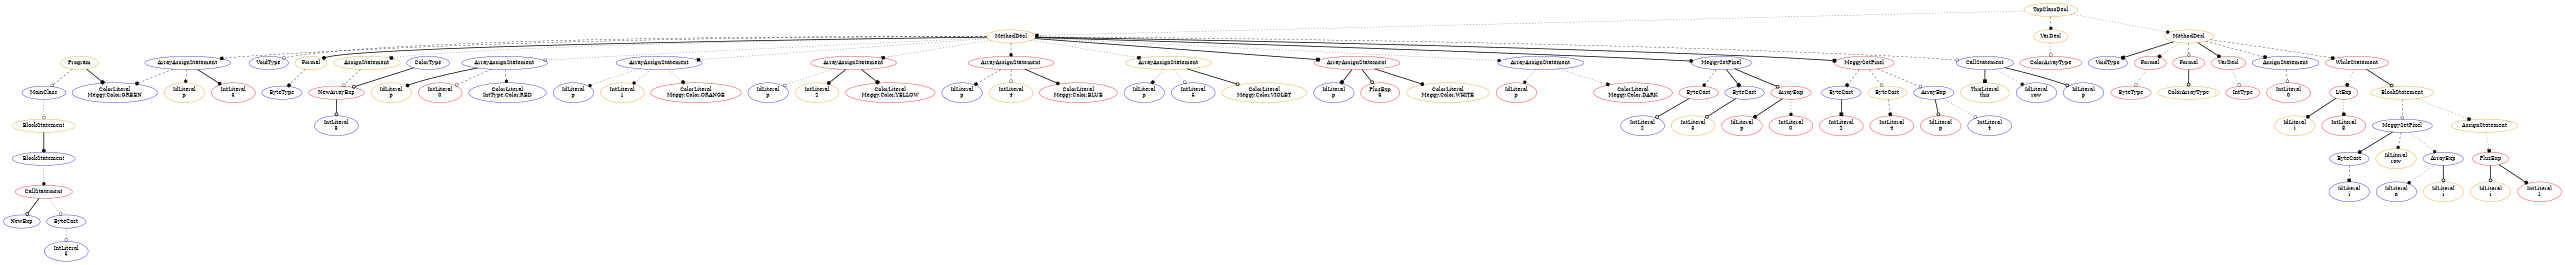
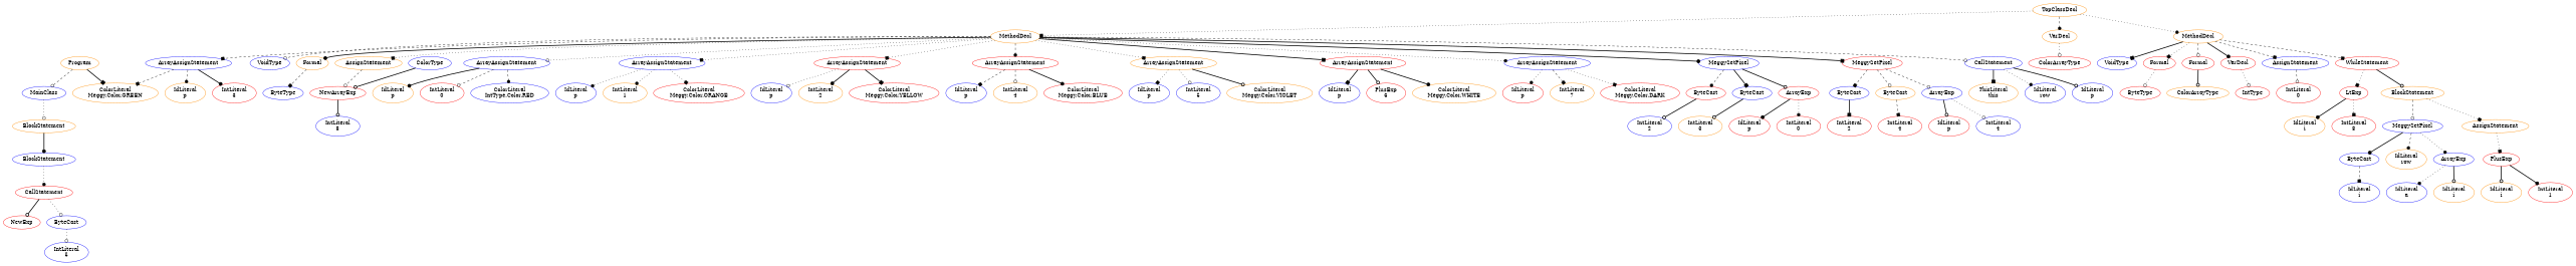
  digraph {
    node [color=blue]
    edge [arrowhead=odot style=bold]
    n1 [color=darkorange label=Program]
    n2 [label=MainClass]
-   n3 [label="ColorLiteral\nMeggy.Color.GREEN"]
+   n3 [color=darkorange label="ColorLiteral\nMeggy.Color.GREEN"]
    n4 [color=darkorange label=BlockStatement]
    n5 [color=darkorange label=TopClassDecl]
    n6 [color=darkorange label=VarDecl]
    n7 [color=darkorange label=MethodDecl]
    n8 [color=darkorange label=MethodDecl]
    n9 [label=BlockStatement]
    n10 [color=red label=CallStatement]
-   n11 [label=NewExp]
+   n11 [color=red label=NewExp]
    n12 [label=ByteCast]
    n13 [label="IntLiteral\n5"]
    n14 [color=red label=ColorArrayType]
    n15 [label=VoidType]
    n16 [color=darkorange label=Formal]
    n17 [color=darkorange label=AssignStatement]
    n18 [label=ArrayAssignStatement]
    n19 [label=ArrayAssignStatement]
    n20 [color=red label=ArrayAssignStatement]
    n21 [label=ArrayAssignStatement]
    n22 [color=red label=ArrayAssignStatement]
    n23 [color=darkorange label=ArrayAssignStatement]
    n24 [color=red label=ArrayAssignStatement]
    n25 [label=ArrayAssignStatement]
    n26 [label=MeggySetPixel]
    n27 [color=red label=MeggySetPixel]
    n28 [label=CallStatement]
    n29 [label=VoidType]
    n30 [color=red label=Formal]
    n31 [color=red label=Formal]
    n32 [color=red label=VarDecl]
    n33 [label=AssignStatement]
    n34 [color=red label=WhileStatement]
    n35 [label=ByteType]
    n36 [color=red label=NewArrayExp]
    n37 [color=darkorange label="IdLiteral\np"]
    n38 [color=red label="IntLiteral\n0"]
    n39 [label="ColorLiteral\nIntType.Color.RED"]
    n40 [label="IdLiteral\np"]
    n41 [color=darkorange label="IntLiteral\n1"]
    n42 [color=red label="ColorLiteral\nMeggy.Color.ORANGE"]
    n43 [label="IdLiteral\np"]
    n44 [color=darkorange label="IntLiteral\n2"]
    n45 [color=red label="ColorLiteral\nMeggy.Color.YELLOW"]
    n46 [color=darkorange label="IdLiteral\np"]
    n47 [color=red label="IntLiteral\n3"]
    n48 [label="IdLiteral\np"]
    n49 [color=darkorange label="IntLiteral\n4"]
    n50 [color=red label="ColorLiteral\nMeggy.Color.BLUE"]
    n51 [label="IdLiteral\np"]
    n52 [label="IntLiteral\n5"]
    n53 [color=darkorange label="ColorLiteral\nMeggy.Color.VIOLET"]
    n54 [label="IdLiteral\np"]
    n55 [color=red label="PlusExp\n6"]
    n56 [color=darkorange label="ColorLiteral\nMeggy.Color.WHITE"]
    n57 [color=red label="IdLiteral\np"]
+   n58 [color=darkorange label="IntLiteral\n7"]
    n59 [color=red label="ColorLiteral\nMeggy.Color.DARK"]
    n60 [color=red label=ByteCast]
    n61 [label=ByteCast]
    n62 [color=red label=ArrayExp]
    n63 [label=ByteCast]
    n64 [color=darkorange label=ByteCast]
    n65 [label=ArrayExp]
    n66 [color=darkorange label="ThisLiteral\nthis"]
    n67 [label="IdLiteral\nrow"]
    n68 [label="IdLiteral\np"]
    n69 [label="IntLiteral\n8"]
    n70 [label=ColorType]
    n71 [label="IntLiteral\n2"]
    n72 [color=darkorange label="IntLiteral\n3"]
    n73 [color=red label="IdLiteral\np"]
    n74 [color=red label="IntLiteral\n0"]
    n75 [color=red label="IntLiteral\n2"]
    n76 [color=red label="IntLiteral\n4"]
    n77 [color=red label="IdLiteral\np"]
    n78 [label="IntLiteral\n4"]
    n79 [color=red label=ByteType]
    n80 [color=darkorange label=ColorArrayType]
    n81 [color=red label=IntType]
    n82 [color=red label="IntLiteral\n0"]
    n83 [color=red label=LtExp]
    n84 [color=darkorange label=BlockStatement]
    n85 [color=darkorange label="IdLiteral\ni"]
    n86 [color=red label="IntLiteral\n8"]
    n87 [label=MeggySetPixel]
    n88 [color=darkorange label=AssignStatement]
    n89 [label=ByteCast]
    n90 [color=darkorange label="IdLiteral\nrow"]
    n91 [label=ArrayExp]
    n92 [color=red label=PlusExp]
    n93 [label="IdLiteral\ni"]
    n94 [label="IdLiteral\na"]
    n95 [color=darkorange label="IdLiteral\ni"]
    n96 [color=darkorange label="IdLiteral\ni"]
    n97 [color=red label="IntLiteral\n1"]
    n1 -> n2 [style=dashed]
    n1 -> n3 [arrowhead=box]
    n2 -> n4 [style=dotted]
    n4 -> n9 [arrowhead=dot]
    n5 -> n6 [arrowhead=dot style=dashed]
    n5 -> n7 [arrowhead=box style=dotted]
    n5 -> n8 [arrowhead=dot style=dotted]
    n6 -> n14 [style=dotted]
    n7 -> n15 [style=dashed]
    n7 -> n16 [arrowhead=dot]
    n7 -> n17 [arrowhead=box style=dotted]
    n7 -> n18 [style=dotted]
    n7 -> n19 [arrowhead=box style=dotted]
    n7 -> n20 [arrowhead=box style=dotted]
    n7 -> n21 [arrowhead=box style=dashed]
    n7 -> n22 [arrowhead=dot style=dashed]
    n7 -> n23 [arrowhead=box style=dotted]
    n7 -> n24 [arrowhead=box]
    n7 -> n25 [arrowhead=dot style=dotted]
    n7 -> n26 [arrowhead=dot]
    n7 -> n27 [arrowhead=box]
    n7 -> n28 [style=dashed]
    n8 -> n29 [arrowhead=box]
    n8 -> n30 [arrowhead=box style=dotted]
    n8 -> n31 [style=dashed]
    n8 -> n32 [arrowhead=dot]
    n8 -> n33 [arrowhead=box style=dashed]
    n8 -> n34 [arrowhead=box style=dashed]
    n9 -> n10 [arrowhead=dot style=dotted]
    n10 -> n11
    n10 -> n12 [style=dotted]
    n12 -> n13 [style=dotted]
    n16 -> n35 [arrowhead=box style=dashed]
    n17 -> n36 [style=dashed]
    n18 -> n37 [arrowhead=dot]
    n18 -> n38 [style=dashed]
    n18 -> n39 [arrowhead=dot style=dashed]
    n19 -> n40 [arrowhead=dot style=dotted]
    n19 -> n41 [arrowhead=dot style=dotted]
    n19 -> n42 [arrowhead=box style=dotted]
    n20 -> n43 [style=dotted]
    n20 -> n44 [arrowhead=dot]
    n20 -> n45 [arrowhead=box]
    n21 -> n3 [arrowhead=box style=dashed]
    n21 -> n46 [arrowhead=dot style=dashed]
    n21 -> n47 [arrowhead=dot]
    n22 -> n48 [arrowhead=box style=dashed]
    n22 -> n49 [style=dashed]
    n22 -> n50 [arrowhead=dot]
    n23 -> n51 [arrowhead=box style=dotted]
    n23 -> n52 [style=dotted]
    n23 -> n53
    n24 -> n54 [arrowhead=box]
    n24 -> n55
    n24 -> n56 [arrowhead=dot]
    n25 -> n57 [arrowhead=dot style=dotted]
+   n25 -> n58 [arrowhead=box style=dashed]
    n25 -> n59 [arrowhead=box style=dotted]
    n26 -> n60 [arrowhead=dot style=dashed]
    n26 -> n61 [arrowhead=box]
    n26 -> n62
    n27 -> n63 [arrowhead=box style=dashed]
    n27 -> n64 [style=dashed]
    n27 -> n65 [style=dashed]
    n28 -> n66 [arrowhead=box]
    n28 -> n67 [arrowhead=dot style=dotted]
    n28 -> n68
    n30 -> n79 [style=dotted]
    n31 -> n80
    n32 -> n81 [style=dotted]
    n33 -> n82 [style=dashed]
    n34 -> n83 [arrowhead=box style=dotted]
    n34 -> n84
    n36 -> n69
    n60 -> n71
    n61 -> n72
    n62 -> n73 [arrowhead=dot]
    n62 -> n74 [arrowhead=dot style=dotted]
    n63 -> n75 [arrowhead=box]
    n64 -> n76 [arrowhead=box style=dashed]
    n65 -> n77
    n65 -> n78 [style=dotted]
    n70 -> n36
    n83 -> n85 [arrowhead=dot]
    n83 -> n86 [arrowhead=box style=dotted]
    n84 -> n87 [style=dashed]
    n84 -> n88 [arrowhead=box style=dotted]
    n87 -> n89 [arrowhead=dot]
    n87 -> n90 [arrowhead=dot style=dashed]
    n87 -> n91 [arrowhead=dot style=dotted]
    n88 -> n92 [arrowhead=box style=dotted]
    n89 -> n93 [arrowhead=box style=dashed]
    n91 -> n94 [arrowhead=dot style=dotted]
    n91 -> n95
    n92 -> n96
    n92 -> n97 [arrowhead=dot]
  }
